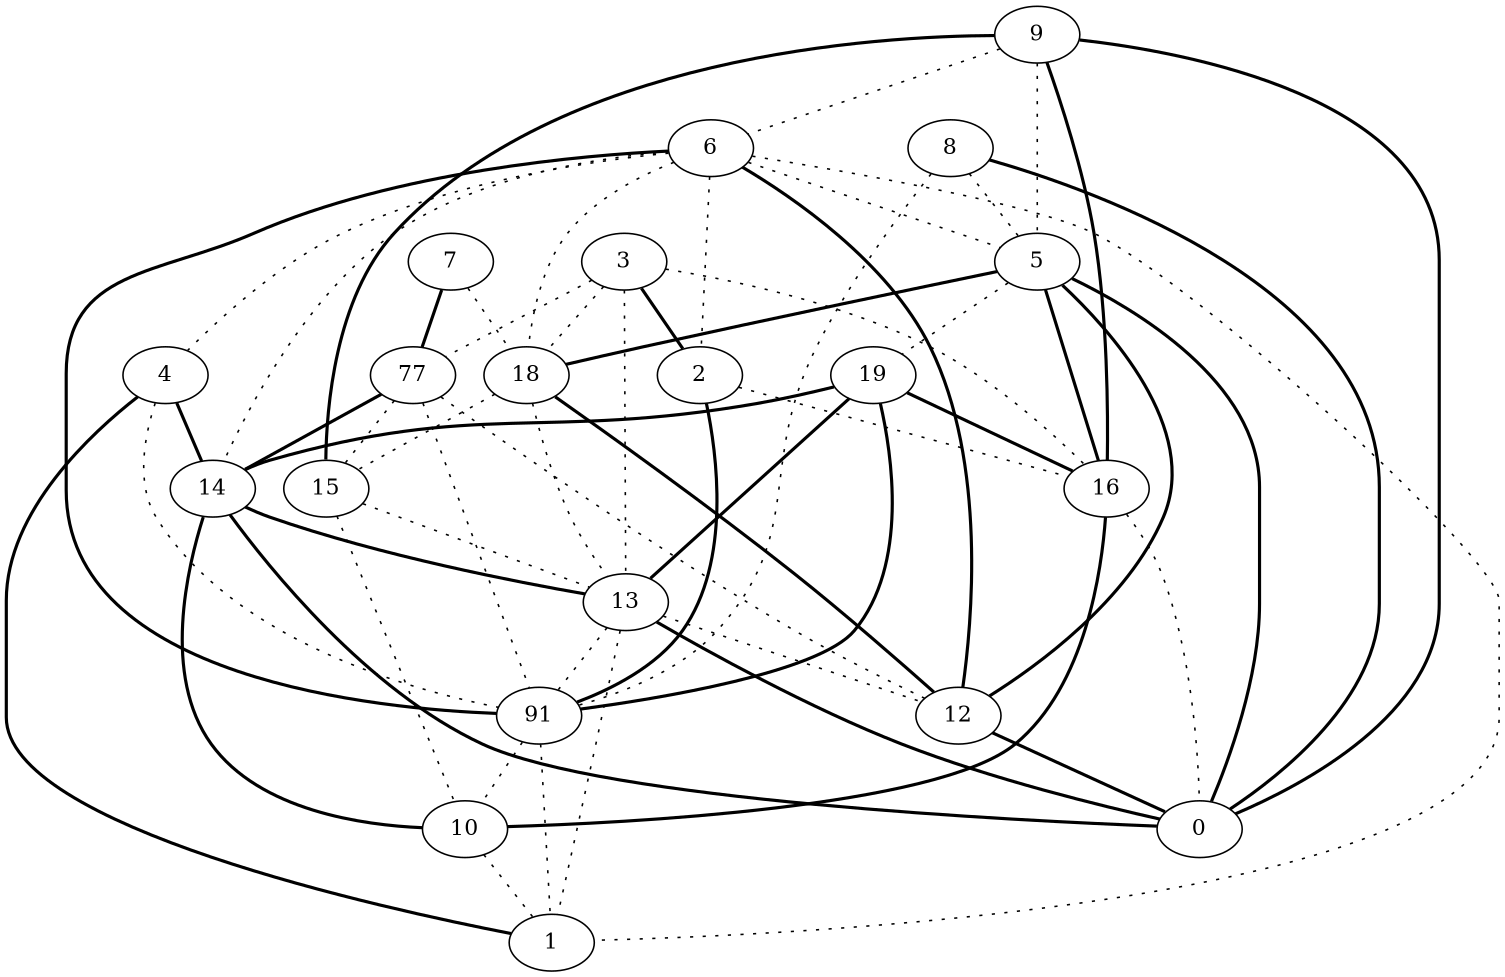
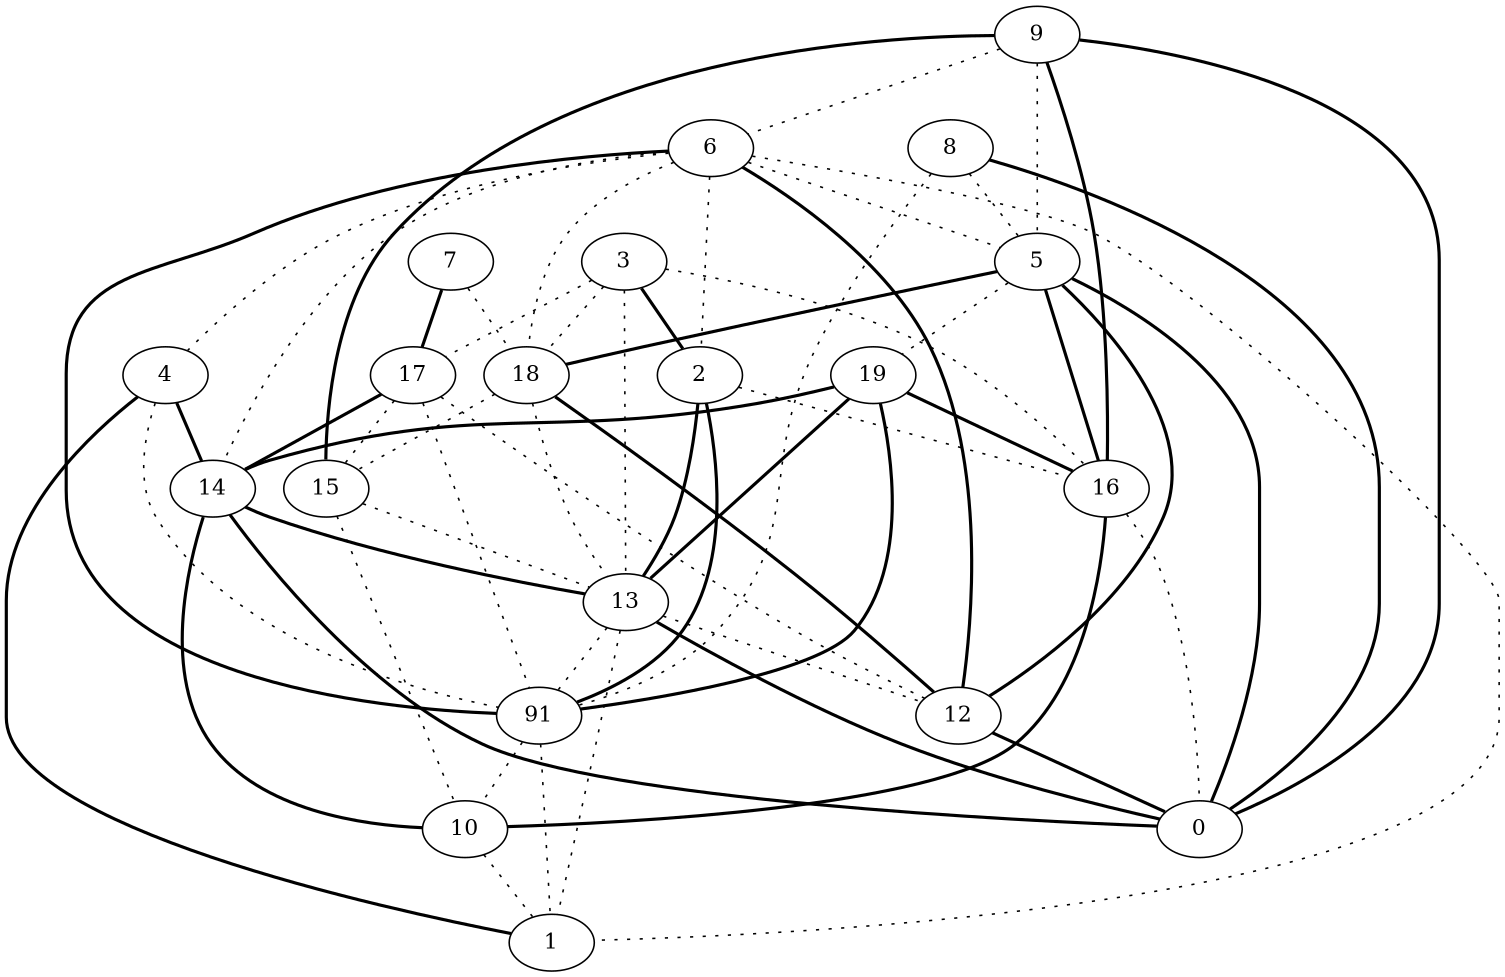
  digraph {
    edge [color=black dir=none style=dotted]
    10
    1
    12
    0
    7
-   17 [label=77]
+   17
    13
    18
    14
    15
    n11 [label=91]
    4
    8
    5
    16
    19
    3
    2
    6
    9
    subgraph sub_1 {
      10
      1
      12
      0
      7
      17
      13
      18
      14
      15
      n11
      4
      8
      5
      16
      19
      3
      2
      6
      9
    }
    10 -> 1
    12 -> 0 [style=bold]
    7 -> 17 [style=bold]
    7 -> 18
    17 -> 12
    17 -> 14 [style=bold]
    17 -> 15
    17 -> n11
    13 -> 1
    13 -> 12
    13 -> 0 [style=bold]
    13 -> n11
    18 -> 12 [style=bold]
    18 -> 13
    18 -> 15
    14 -> 10 [style=bold]
    14 -> 0 [style=bold]
    14 -> 13 [style=bold]
    15 -> 10
    15 -> 13
    n11 -> 10
    n11 -> 1
    4 -> 1 [style=bold]
    4 -> 14 [style=bold]
    4 -> n11
    8 -> 0 [style=bold]
    8 -> n11
    8 -> 5
    5 -> 12 [style=bold]
    5 -> 0 [style=bold]
    5 -> 18 [style=bold]
    5 -> 16 [style=bold]
    5 -> 19
    16 -> 10 [style=bold]
    16 -> 0
    19 -> 13 [style=bold]
    19 -> 14 [style=bold]
    19 -> n11 [style=bold]
    19 -> 16 [style=bold]
    3 -> 17
    3 -> 13
    3 -> 18
    3 -> 16
    3 -> 2 [style=bold]
+   2 -> 13 [style=bold]
    2 -> n11 [style=bold]
    2 -> 16
    6 -> 1
    6 -> 12 [style=bold]
    6 -> 18
    6 -> 14
    6 -> n11 [style=bold]
    6 -> 4
    6 -> 5
    6 -> 2
    9 -> 0 [style=bold]
    9 -> 15 [style=bold]
    9 -> 5
    9 -> 16 [style=bold]
    9 -> 6
  }
